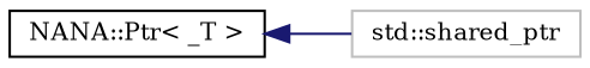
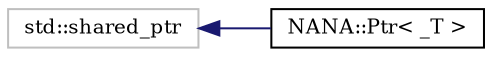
  digraph {
    rankdir=LR
    fontname="DejaVu Serif"
    node [fillcolor=white fontname="DejaVu Serif" fontsize=10 shape=record style=filled]
    n1 [color=grey75 height=0.2 label="std::shared_ptr" width=0.4]
    n2 [color=black height=0.2 label="NANA::Ptr\< _T \>" width=0.4]
-   n2 -> n1 [color=midnightblue dir=back fontname="DejaVu Serif" fontsize=10 labelfontname=Helvetica labelfontsize=10 style=solid]
+   n1 -> n2 [color=midnightblue dir=back fontname="DejaVu Serif" fontsize=10 labelfontname=Helvetica labelfontsize=10 style=solid]
  }
